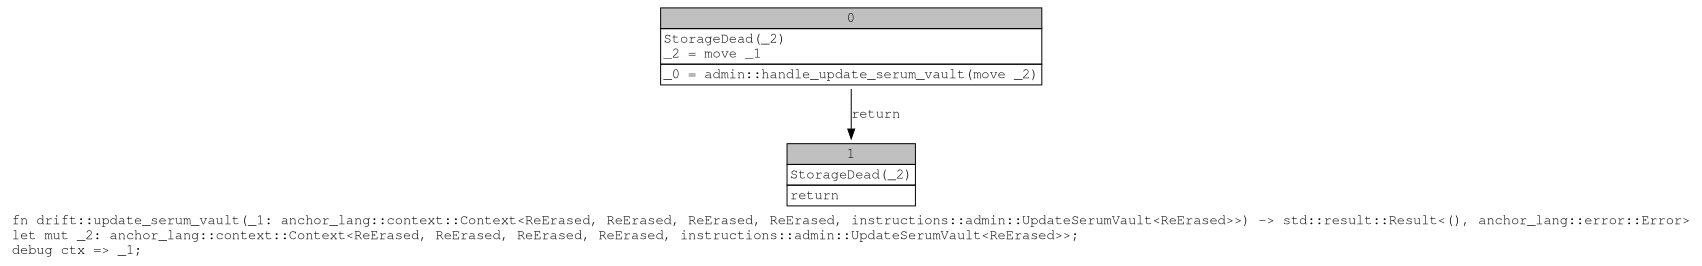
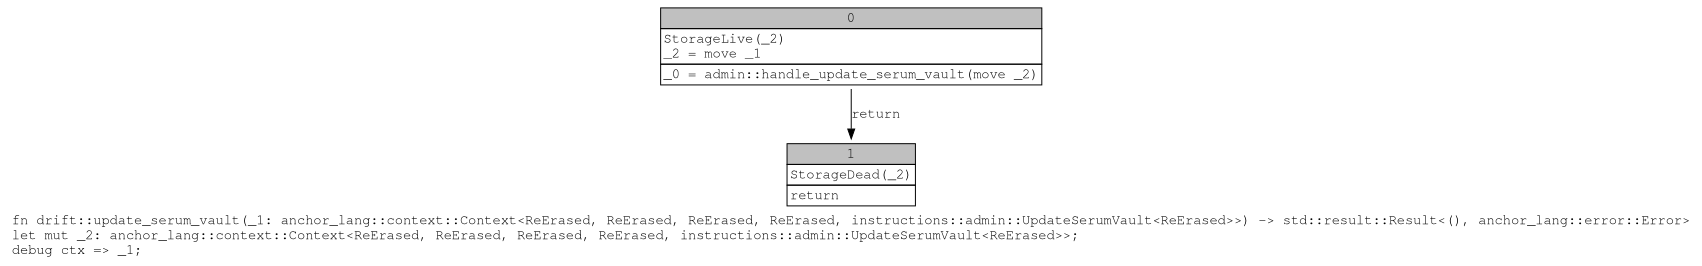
  digraph {
    fontname="Courier, monospace"
    label=<fn drift::update_serum_vault(_1: anchor_lang::context::Context&lt;ReErased, ReErased, ReErased, ReErased, instructions::admin::UpdateSerumVault&lt;ReErased&gt;&gt;) -&gt; std::result::Result&lt;(), anchor_lang::error::Error&gt;<br align="left"/>let mut _2: anchor_lang::context::Context&lt;ReErased, ReErased, ReErased, ReErased, instructions::admin::UpdateSerumVault&lt;ReErased&gt;&gt;;<br align="left"/>debug ctx =&gt; _1;<br align="left"/>>
    node [fontname="Courier, monospace" shape=none]
-   n1 [label=<<table border="0" cellborder="1" cellspacing="0"><tr><td bgcolor="gray" align="center" colspan="1">0</td></tr><tr><td align="left" balign="left">StorageDead(_2)<br/>_2 = move _1<br/></td></tr><tr><td align="left">_0 = admin::handle_update_serum_vault(move _2)</td></tr></table>>]
+   n1 [label=<<table border="0" cellborder="1" cellspacing="0"><tr><td bgcolor="gray" align="center" colspan="1">0</td></tr><tr><td align="left" balign="left">StorageLive(_2)<br/>_2 = move _1<br/></td></tr><tr><td align="left">_0 = admin::handle_update_serum_vault(move _2)</td></tr></table>>]
    n2 [label=<<table border="0" cellborder="1" cellspacing="0"><tr><td bgcolor="gray" align="center" colspan="1">1</td></tr><tr><td align="left" balign="left">StorageDead(_2)<br/></td></tr><tr><td align="left">return</td></tr></table>>]
    n1 -> n2 [fontname="Courier, monospace" label=return]
  }
